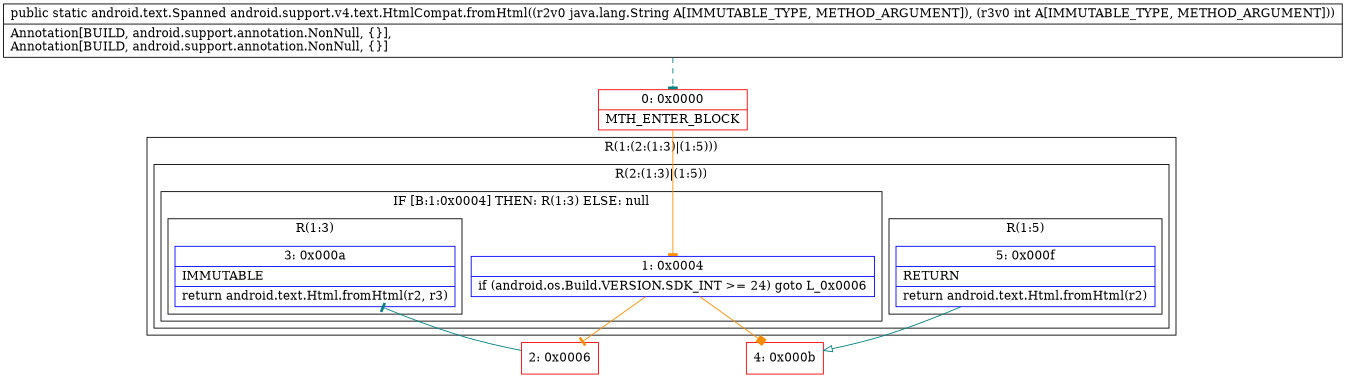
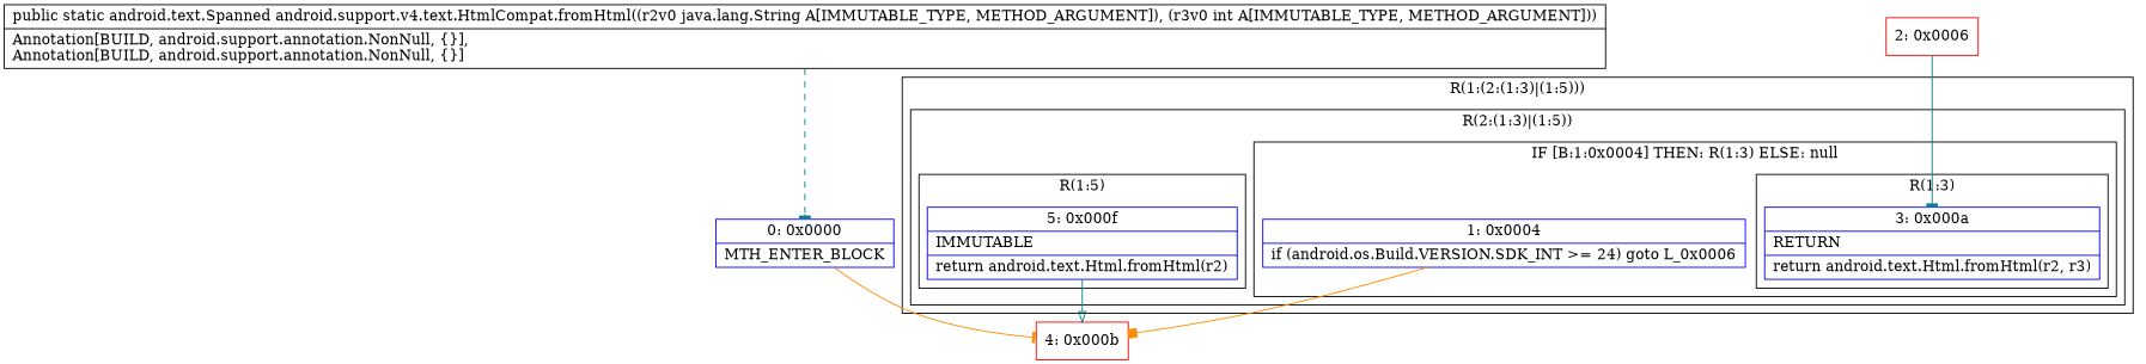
  digraph {
    node [color=blue shape=record]
    edge [arrowhead=tee color=darkorange style=solid]
-   n1 [label="{3\:\ 0x000a|IMMUTABLE\l|return android.text.Html.fromHtml(r2, r3)\l}"]
+   n1 [label="{3\:\ 0x000a|RETURN\l|return android.text.Html.fromHtml(r2, r3)\l}"]
    n2 [label="{1\:\ 0x0004|if (android.os.Build.VERSION.SDK_INT \>= 24) goto L_0x0006\l}"]
-   n3 [label="{5\:\ 0x000f|RETURN\l|return android.text.Html.fromHtml(r2)\l}"]
+   n3 [label="{5\:\ 0x000f|IMMUTABLE\l|return android.text.Html.fromHtml(r2)\l}"]
    n4 [color=red label="{2\:\ 0x0006}"]
    n5 [color=red label="{4\:\ 0x000b}"]
-   n6 [color=red label="{0\:\ 0x0000|MTH_ENTER_BLOCK\l}"]
+   n6 [label="{0\:\ 0x0000|MTH_ENTER_BLOCK\l}"]
    n7 [label="{public static android.text.Spanned android.support.v4.text.HtmlCompat.fromHtml((r2v0 java.lang.String A[IMMUTABLE_TYPE, METHOD_ARGUMENT]), (r3v0 int A[IMMUTABLE_TYPE, METHOD_ARGUMENT]))  | Annotation[BUILD, android.support.annotation.NonNull, \{\}], \lAnnotation[BUILD, android.support.annotation.NonNull, \{\}]\l}" color=""]
    subgraph cluster_1 {
      label="R(1:(2:(1:3)|(1:5)))"
      subgraph cluster_2 {
        label="R(2:(1:3)|(1:5))"
        subgraph cluster_3 {
          label="IF [B:1:0x0004] THEN: R(1:3) ELSE: null"
          n2
          subgraph cluster_4 {
            label="R(1:3)"
            n1
          }
        }
        subgraph cluster_5 {
          label="R(1:5)"
          n3
        }
      }
    }
-   n2 -> n4
    n2 -> n5 [arrowhead=box]
    n3 -> n5 [arrowhead=onormal color=teal]
    n4 -> n1 [color=teal]
-   n6 -> n2
+   n6 -> n5
    n7 -> n6 [color=teal style=dashed]
  }
